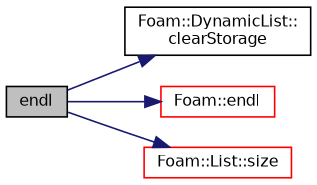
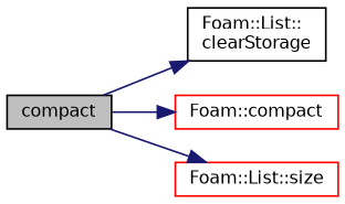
  digraph {
    rankdir=LR
    node [color=black fontname=Helvetica fontsize=10 shape=record]
    edge [color=midnightblue fontname=Helvetica fontsize=10 labelfontname=Helvetica labelfontsize=10 style=solid]
-   n1 [fillcolor=grey75 fontcolor=black height=0.2 label=endl style=filled width=0.4]
-   n2 [height=0.2 label="Foam::DynamicList::\lclearStorage" width=0.4]
-   n3 [color=red height=0.2 label="Foam::endl" width=0.4]
+   n1 [fillcolor=grey75 fontcolor=black height=0.2 label=compact style=filled width=0.4]
+   n2 [height=0.2 label="Foam::List::\lclearStorage" width=0.4]
+   n3 [color=red height=0.2 label="Foam::compact" width=0.4]
    n4 [color=red height=0.2 label="Foam::List::size" width=0.4]
    n1 -> n2
    n1 -> n3
    n1 -> n4
  }
